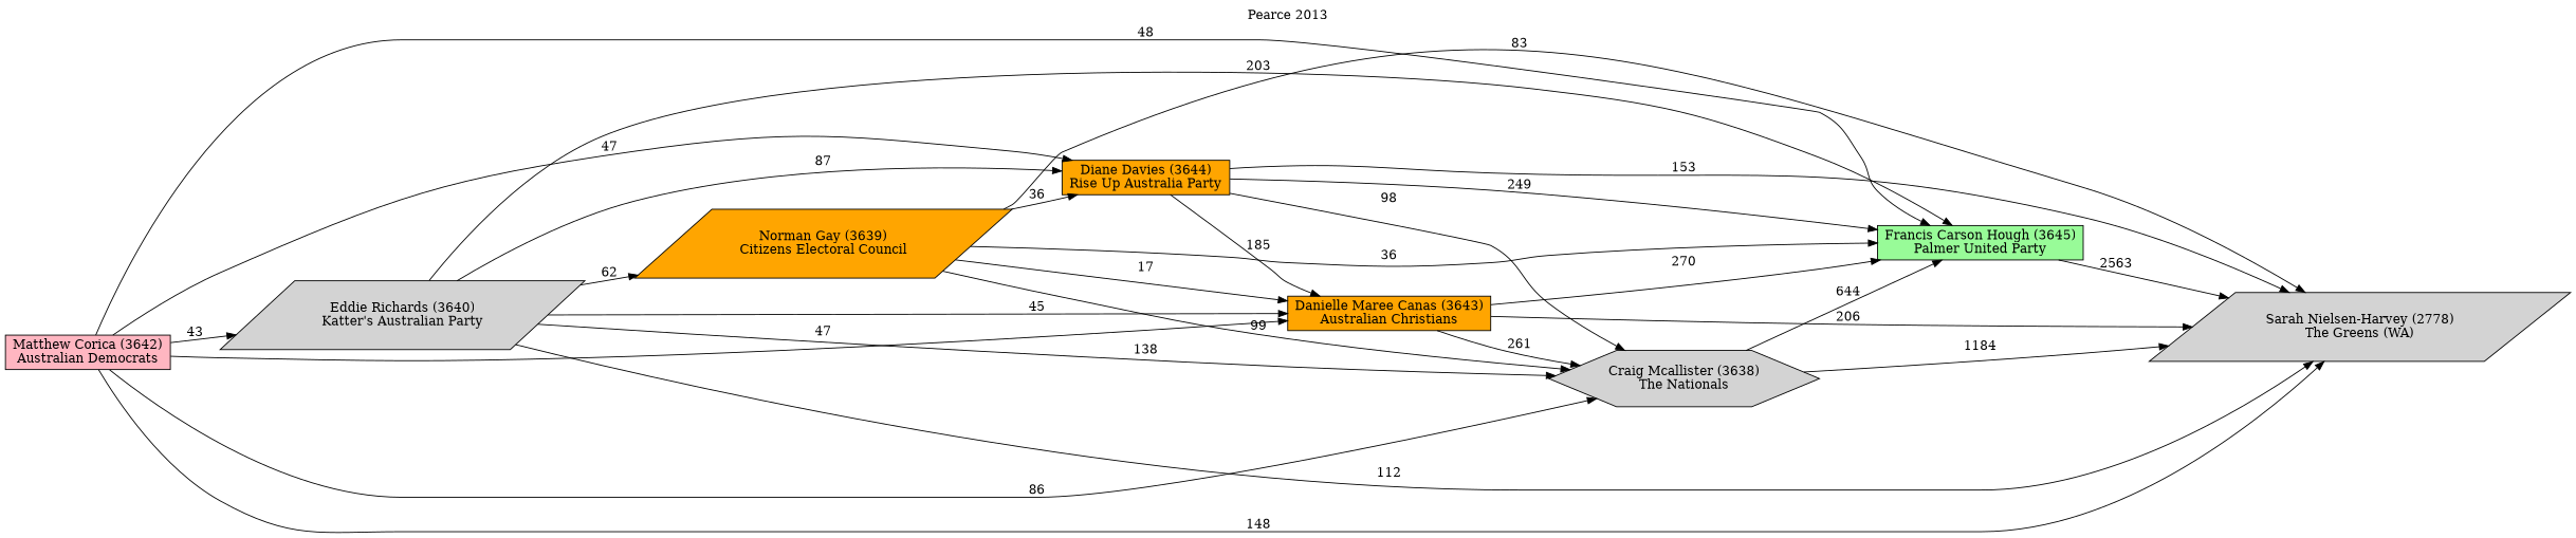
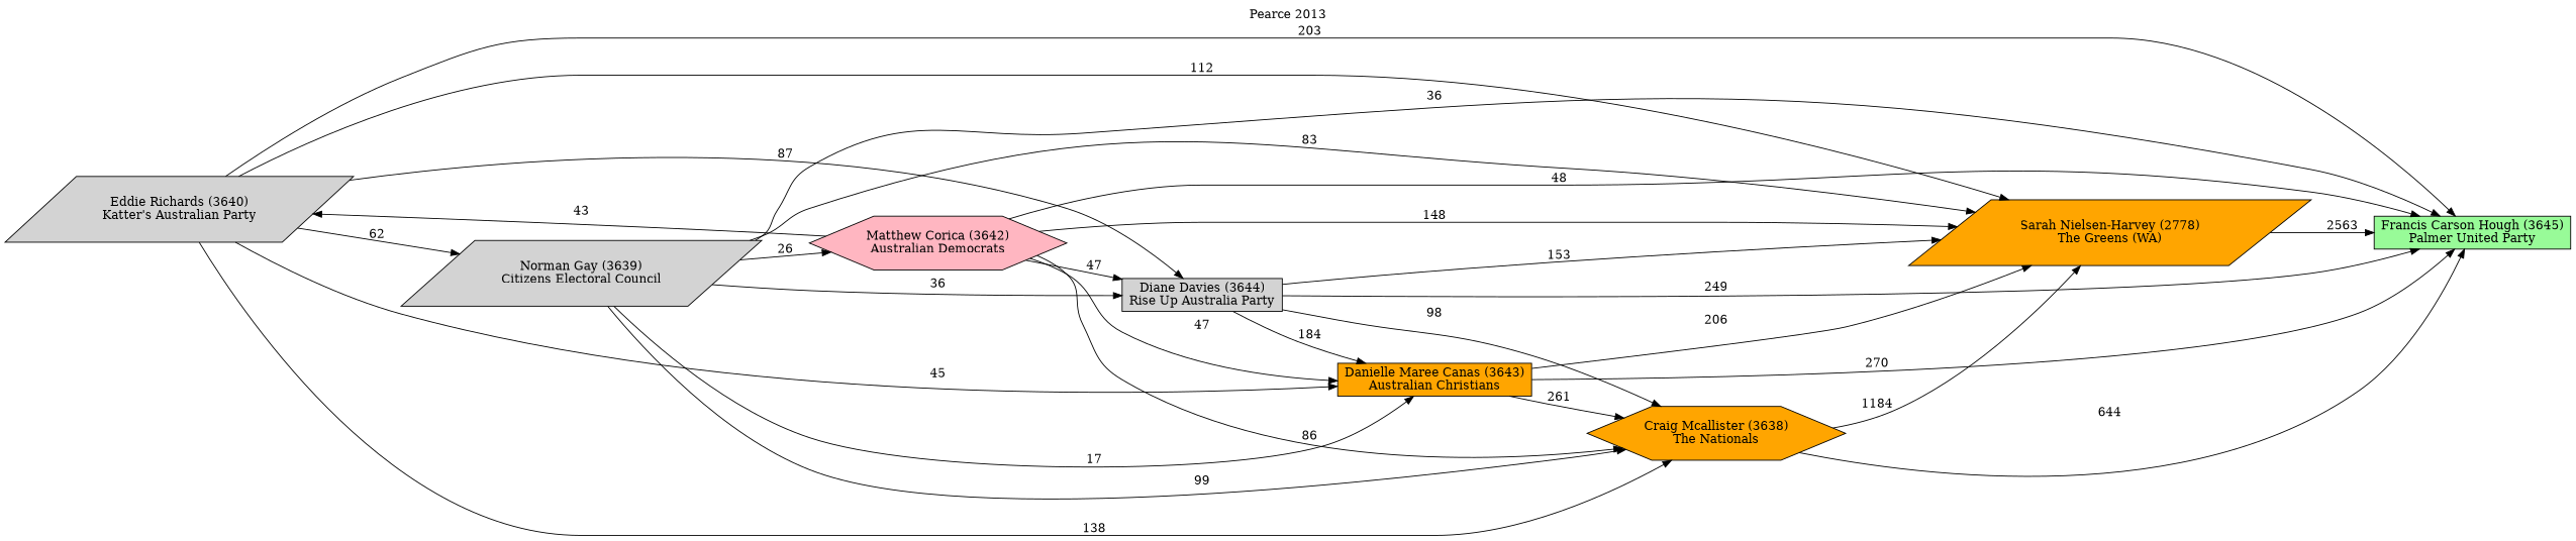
  digraph {
    label="Pearce 2013"
    labelloc=t
    mclimit=10
    rankdir=LR
    node [fillcolor=lightgrey shape=parallelogram style=filled]
-   n1 [label="Sarah Nielsen-Harvey (2778)\nThe Greens (WA)"]
+   n1 [fillcolor=orange label="Sarah Nielsen-Harvey (2778)\nThe Greens (WA)"]
    n2 [fillcolor=palegreen label="Francis Carson Hough (3645)\nPalmer United Party" shape=box]
-   n3 [label="Craig Mcallister (3638)\nThe Nationals" shape=hexagon]
+   n3 [fillcolor=orange label="Craig Mcallister (3638)\nThe Nationals" shape=hexagon]
    n4 [fillcolor=orange label="Danielle Maree Canas (3643)\nAustralian Christians" shape=box]
-   n5 [fillcolor=orange label="Diane Davies (3644)\nRise Up Australia Party" shape=box]
+   n5 [label="Diane Davies (3644)\nRise Up Australia Party" shape=box]
    n6 [label="Eddie Richards (3640)\nKatter's Australian Party"]
-   n7 [fillcolor=orange label="Norman Gay (3639)\nCitizens Electoral Council"]
-   n8 [fillcolor=lightpink label="Matthew Corica (3642)\nAustralian Democrats" shape=box]
-   n2 -> n1 [label=2563]
+   n7 [label="Norman Gay (3639)\nCitizens Electoral Council"]
+   n8 [fillcolor=lightpink label="Matthew Corica (3642)\nAustralian Democrats" shape=hexagon]
+   n1 -> n2 [label=2563]
    n3 -> n1 [label=1184]
    n3 -> n2 [label=644]
    n4 -> n1 [label=206]
    n4 -> n2 [label=270]
    n4 -> n3 [label=261]
    n5 -> n1 [label=153]
    n5 -> n2 [label=249]
    n5 -> n3 [label=98]
-   n5 -> n4 [label=185]
+   n5 -> n4 [label=184]
    n6 -> n1 [label=112]
    n6 -> n2 [label=203]
    n6 -> n3 [label=138]
    n6 -> n4 [label=45]
    n6 -> n5 [label=87]
    n6 -> n7 [label=62]
    n7 -> n1 [label=83]
    n7 -> n2 [label=36]
    n7 -> n3 [label=99]
    n7 -> n4 [label=17]
    n7 -> n5 [label=36]
+   n7 -> n8 [label=26]
    n8 -> n1 [label=148]
    n8 -> n2 [label=48]
    n8 -> n3 [label=86]
    n8 -> n4 [label=47]
    n8 -> n5 [label=47]
    n8 -> n6 [label=43]
  }
